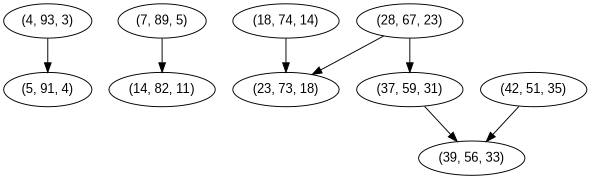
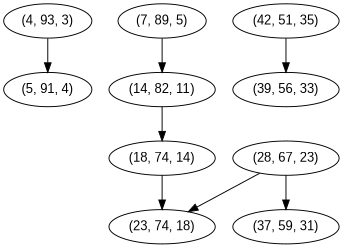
  digraph {
    fontname="Liberation Sans"
    node [fontname="Liberation Sans"]
    edge [fontname="Liberation Sans"]
    "(4, 93, 3)"
    "(5, 91, 4)"
    "(7, 89, 5)"
    "(14, 82, 11)"
    n5 [label="(18, 74, 14)"]
-   "(23, 73, 18)"
+   "(23, 73, 18)" [label="(23, 74, 18)"]
    "(28, 67, 23)"
    "(37, 59, 31)"
    "(39, 56, 33)"
    "(42, 51, 35)"
    "(4, 93, 3)" -> "(5, 91, 4)"
    "(7, 89, 5)" -> "(14, 82, 11)"
+   "(14, 82, 11)" -> n5
    n5 -> "(23, 73, 18)"
    "(28, 67, 23)" -> "(23, 73, 18)"
    "(28, 67, 23)" -> "(37, 59, 31)"
-   "(37, 59, 31)" -> "(39, 56, 33)"
    "(42, 51, 35)" -> "(39, 56, 33)"
  }
